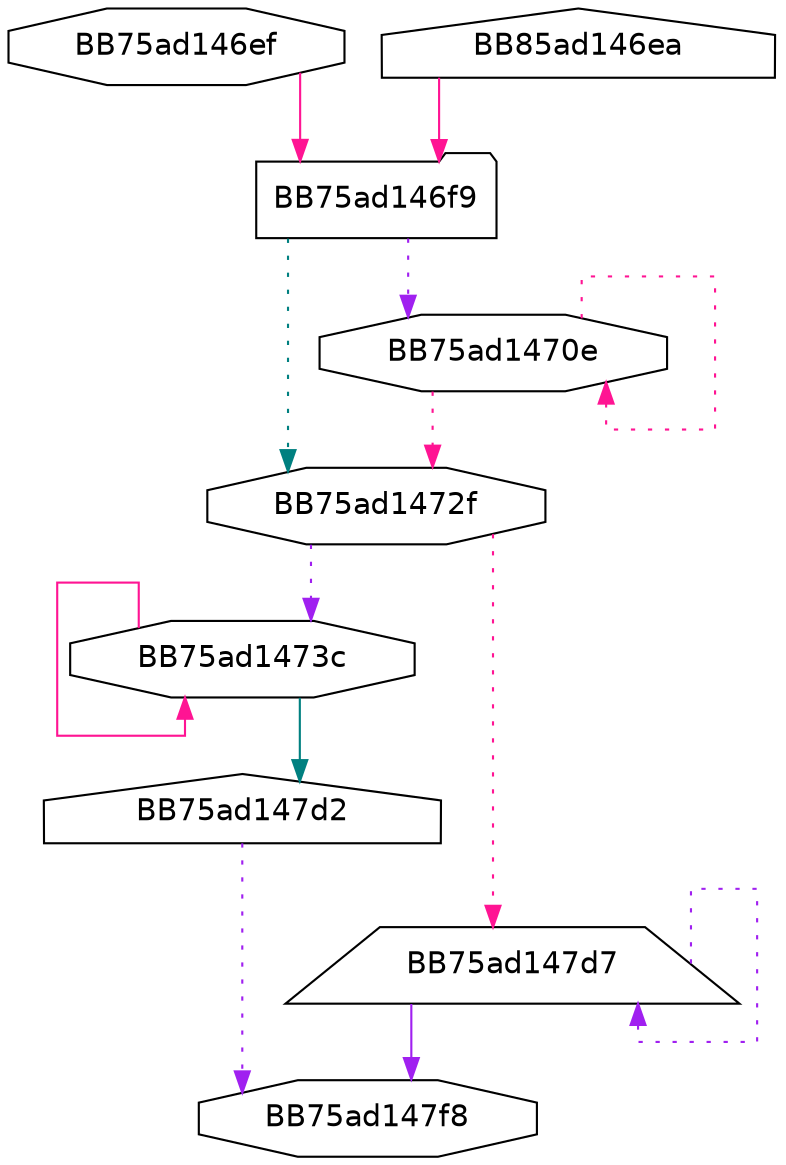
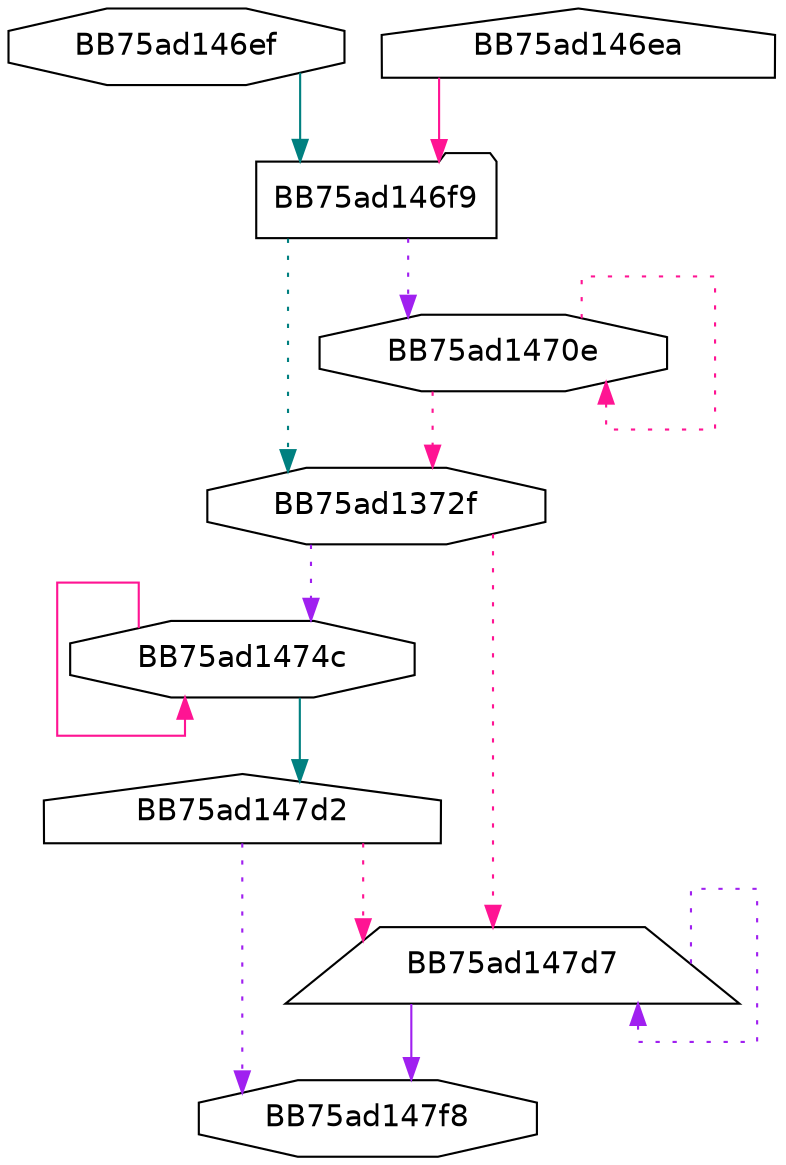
  digraph {
    fontname="DejaVu Sans"
    splines=ortho
    node [fontname="DejaVu Sans" shape=octagon]
    edge [color=deeppink fontname="DejaVu Sans" style=dotted]
    BB75ad146f9 [shape=folder]
    BB75ad146ef
-   BB75ad146ea [shape=house label=BB85ad146ea]
-   BB75ad1472f
+   BB75ad146ea [shape=house]
+   BB75ad1472f [label=BB75ad1372f]
    BB75ad1470e
-   BB75ad1473c
+   BB75ad1473c [label=BB75ad1474c]
    BB75ad147d7 [shape=trapezium]
    BB75ad147d2 [shape=house]
    BB75ad147f8
    BB75ad146f9 -> BB75ad1472f [color=teal]
    BB75ad146f9 -> BB75ad1470e [color=purple]
-   BB75ad146ef -> BB75ad146f9 [style=solid]
+   BB75ad146ef -> BB75ad146f9 [color=teal style=solid]
    BB75ad146ea -> BB75ad146f9 [style=solid]
    BB75ad1472f -> BB75ad1473c [color=purple]
    BB75ad1472f -> BB75ad147d7
    BB75ad1470e -> BB75ad1472f
    BB75ad1470e -> BB75ad1470e
    BB75ad1473c -> BB75ad1473c [style=solid]
    BB75ad1473c -> BB75ad147d2 [color=teal style=solid]
    BB75ad147d7 -> BB75ad147d7 [color=purple]
    BB75ad147d7 -> BB75ad147f8 [color=purple style=solid]
+   BB75ad147d2 -> BB75ad147d7
    BB75ad147d2 -> BB75ad147f8 [color=purple]
  }
